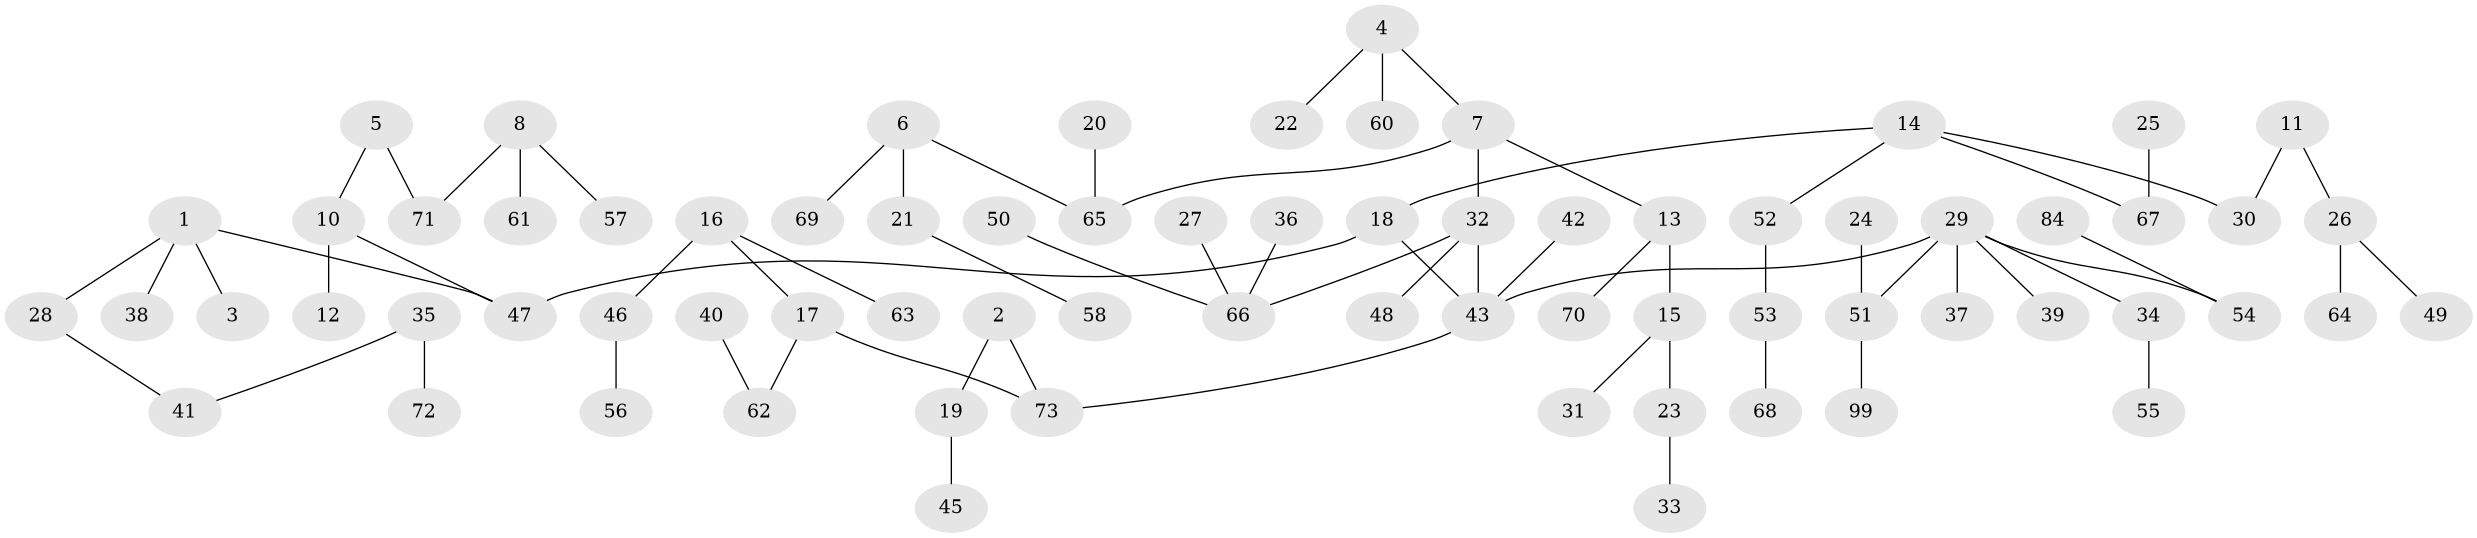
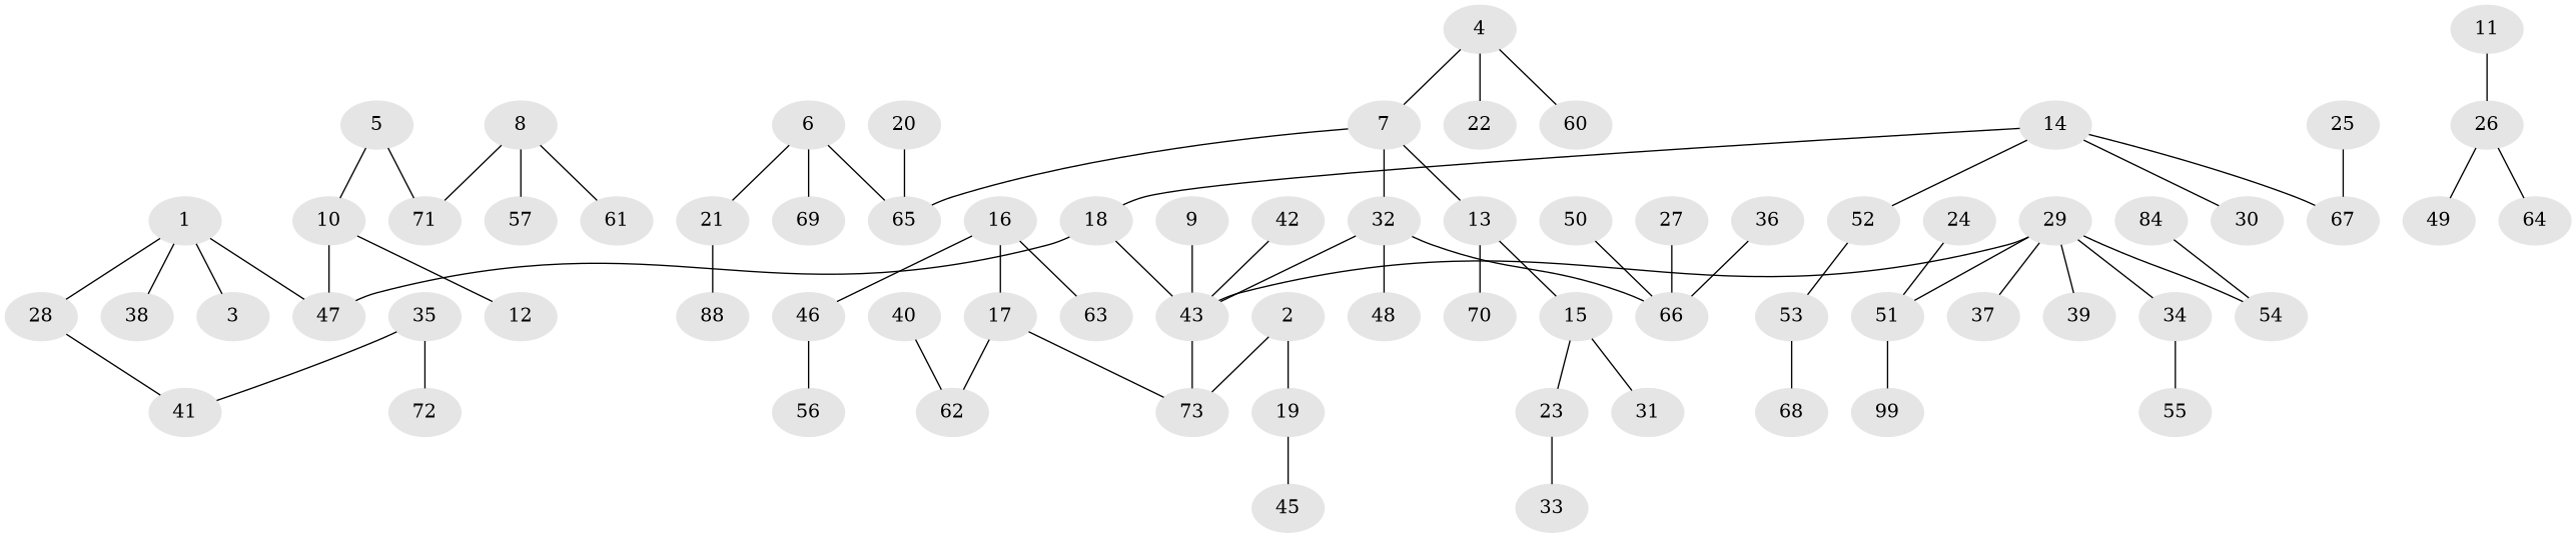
  graph {
    node [color=gray90 style=filled]
    edge [weight=1.0]
    1
    3
    28
    38
    47
    41
    2
    19
    73
    45
    4
    7
    22
    60
    65
    13
    32
    5
    10
    71
    12
    6
    21
    69
-   58
+   58 [label=88]
    15
    70
    43
    66
    48
    8
    57
    61
+   9
    11
    26
    30
    49
    64
    23
    31
    14
    18
    52
    67
    53
    33
    16
    17
    46
    63
    62
    56
    20
    24
    51
    n57 [label=99]
    25
    27
    29
    34
    37
    39
    54
    55
    35
    72
    36
    40
    42
    n71 [label=84]
    50
    68
    1 -- 3
    1 -- 28
    1 -- 38
    1 -- 47
    28 -- 41
    2 -- 19
    2 -- 73
    19 -- 45
    4 -- 7
    4 -- 22
    4 -- 60
    7 -- 65
    7 -- 13
    7 -- 32
    13 -- 15
    13 -- 70
    32 -- 43
    32 -- 66
    32 -- 48
    5 -- 10
    5 -- 71
    10 -- 47
    10 -- 12
    6 -- 65
    6 -- 21
    6 -- 69
    21 -- 58
    15 -- 23
    15 -- 31
    43 -- 73
    8 -- 71
    8 -- 57
    8 -- 61
+   9 -- 43
    11 -- 26
-   11 -- 30
    26 -- 49
    26 -- 64
    23 -- 33
    14 -- 30
    14 -- 18
    14 -- 52
    14 -- 67
    18 -- 47
    18 -- 43
    52 -- 53
    53 -- 68
    16 -- 17
    16 -- 46
    16 -- 63
    17 -- 73
    17 -- 62
    46 -- 56
    20 -- 65
    24 -- 51
    51 -- n57
    25 -- 67
    27 -- 66
    29 -- 43
    29 -- 51
    29 -- 34
    29 -- 37
    29 -- 39
    29 -- 54
    34 -- 55
    35 -- 41
    35 -- 72
    36 -- 66
    40 -- 62
    42 -- 43
    n71 -- 54
    50 -- 66
  }
